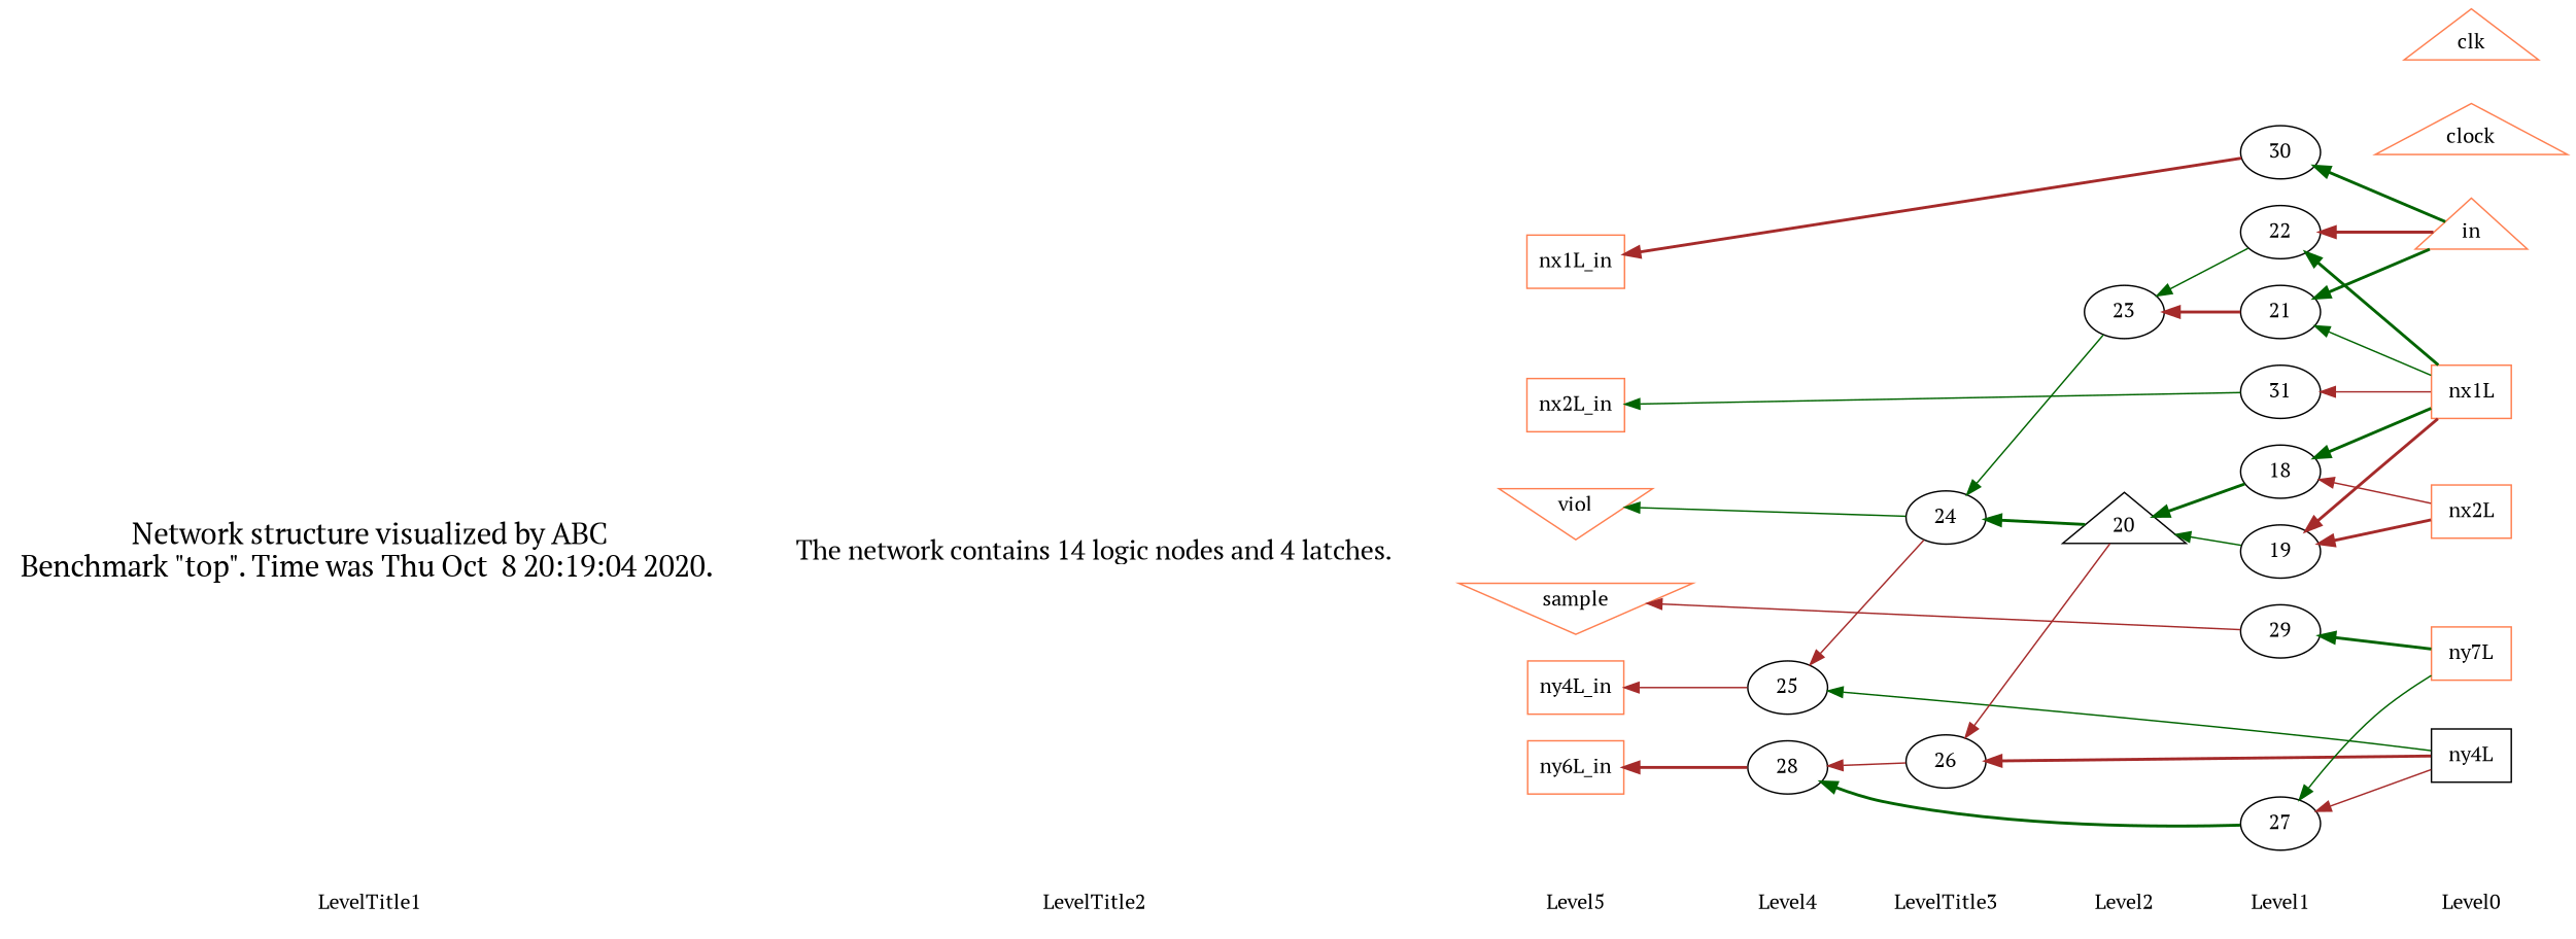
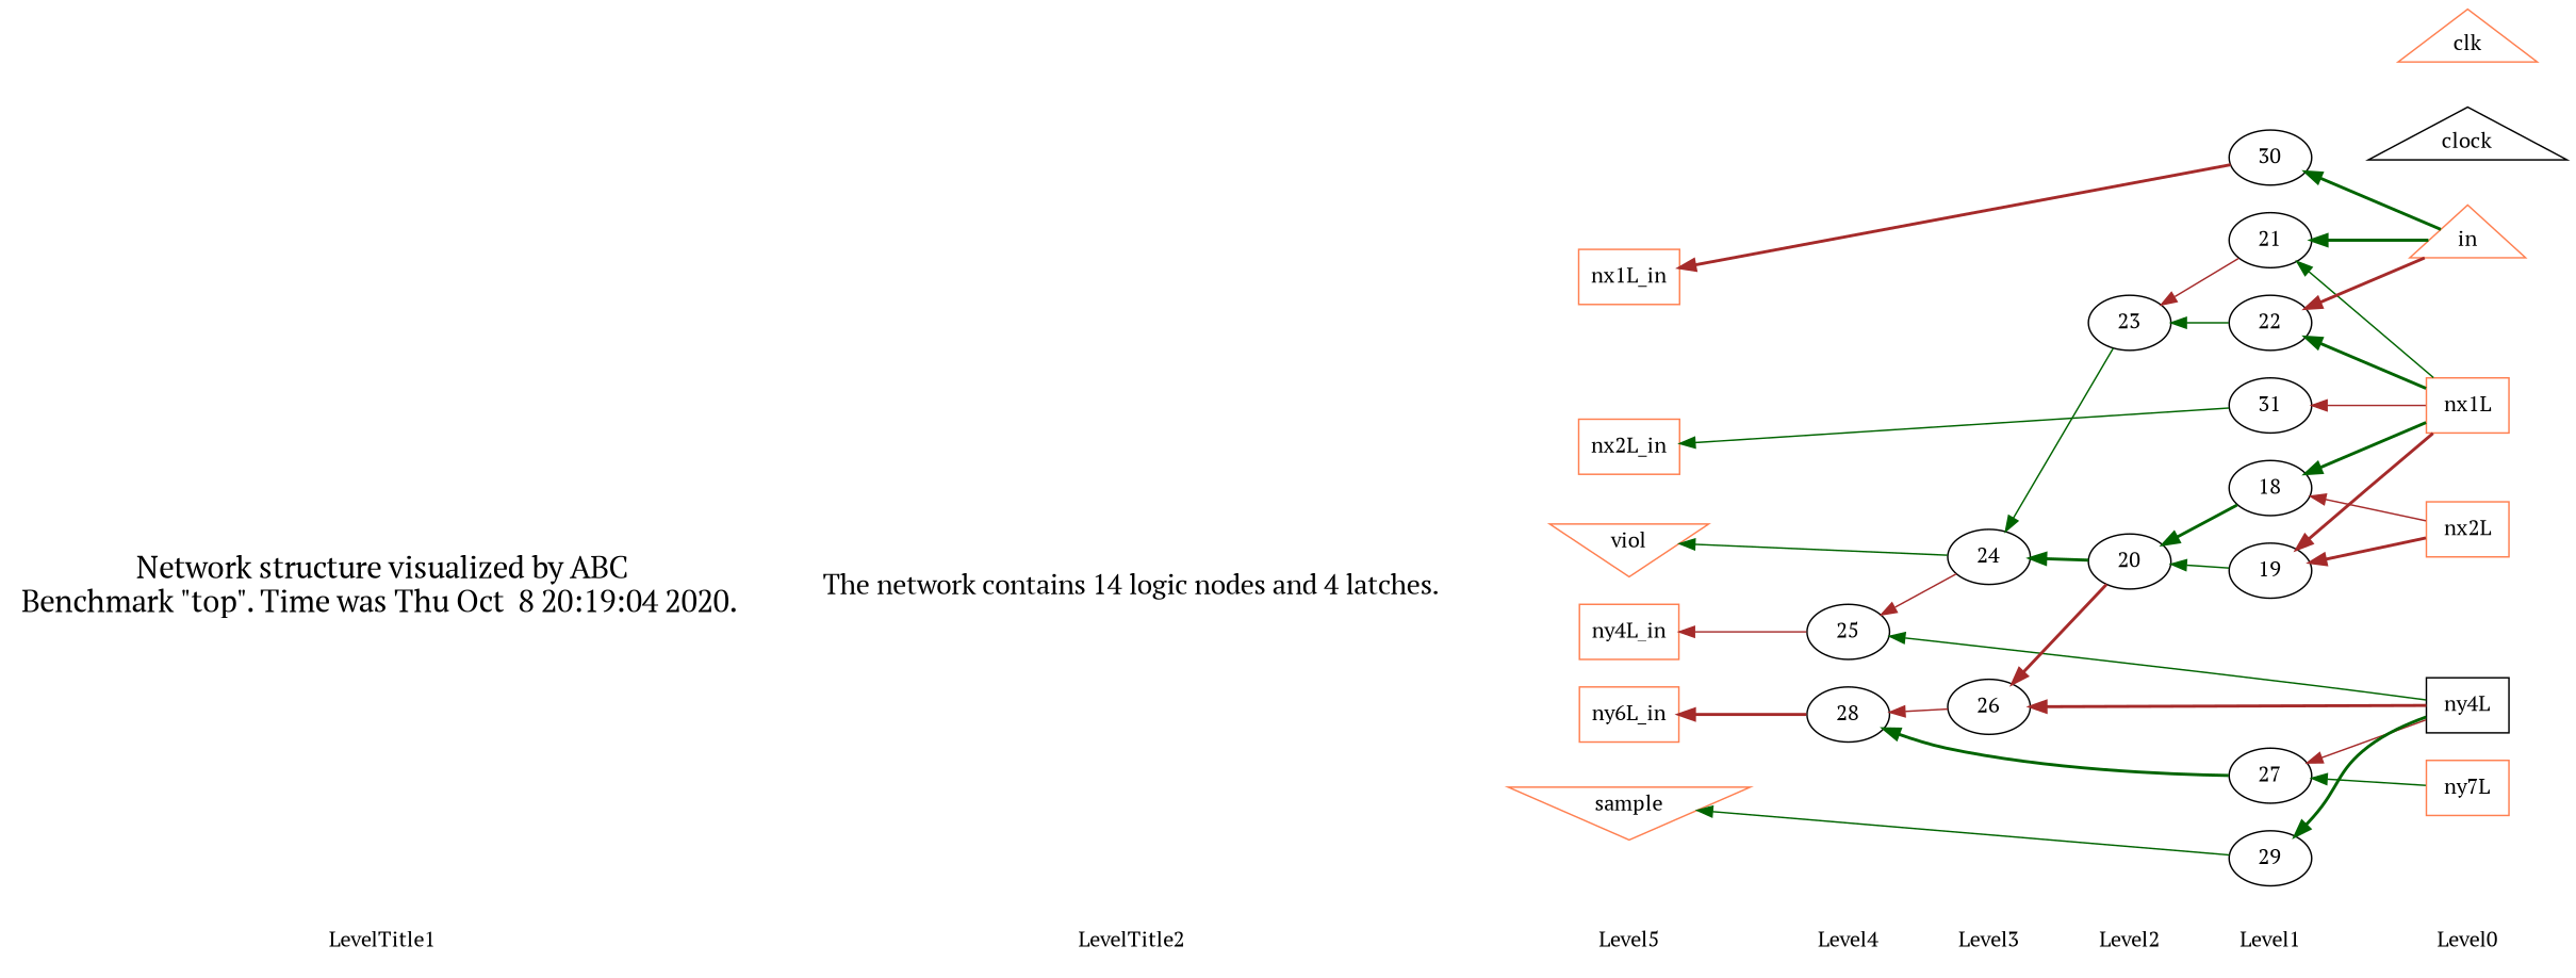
  digraph {
    fontname="PT Serif"
    rankdir=LR
    node [fontname="PT Serif" shape=ellipse]
    edge [dir=back fontname="PT Serif" style=solid color=darkgreen]
    LevelTitle1 [shape=plaintext]
    LevelTitle2 [shape=plaintext]
    Level5 [shape=plaintext]
    Level4 [shape=plaintext]
-   Level3 [shape=plaintext label=LevelTitle3]
+   Level3 [shape=plaintext]
    Level2 [shape=plaintext]
    Level1 [shape=plaintext]
    Level0 [shape=plaintext]
    n9 [fontsize=20 label="Network structure visualized by ABC\nBenchmark \"top\". Time was Thu Oct  8 20:19:04 2020. " shape=plaintext]
    n10 [fontsize=18 label="The network contains 14 logic nodes and 4 latches.\n" shape=plaintext]
    n11 [color=coral fillcolor=coral label=viol shape=invtriangle]
    n12 [color=coral fillcolor=coral label=sample shape=invtriangle]
    n13 [color=coral fillcolor=coral label=ny4L_in shape=box]
    n14 [color=coral fillcolor=coral label=ny6L_in shape=box]
    n15 [color=coral fillcolor=coral label=nx1L_in shape=box]
    n16 [color=coral fillcolor=coral label=nx2L_in shape=box]
    n17 [label="25\n"]
    n18 [label="28\n"]
    n19 [label="24\n"]
    n20 [label="26\n"]
-   n21 [label="20\n" shape=triangle]
+   n21 [label="20\n"]
    n22 [label="23\n"]
    n23 [label="18\n"]
    n24 [label="19\n"]
    n25 [label="21\n"]
    n26 [label="22\n"]
    n27 [label="27\n"]
    n28 [label="29\n"]
    n29 [label="30\n"]
    n30 [label="31\n"]
-   n31 [color=coral fillcolor=coral label=clock shape=triangle]
+   n31 [color=black fillcolor=coral label=clock shape=triangle]
    n32 [color=coral fillcolor=coral label=in shape=triangle]
    n33 [color=coral fillcolor=coral label=clk shape=triangle]
    n34 [color=black fillcolor=coral label=ny4L shape=box]
    n35 [color=coral fillcolor=coral label=ny7L shape=box]
    n36 [color=coral fillcolor=coral label=nx1L shape=box]
    n37 [color=coral fillcolor=coral label=nx2L shape=box]
    subgraph sub_1 {
      LevelTitle1
      LevelTitle2
      Level5
      Level4
      Level3
      Level2
      Level1
      Level0
    }
    subgraph sub_2 {
      rank=same
      LevelTitle1
      n9
    }
    subgraph sub_3 {
      rank=same
      LevelTitle2
      n10
    }
    subgraph sub_4 {
      rank=same
      Level5
      n11
      n12
      n13
      n14
      n15
      n16
    }
    subgraph sub_5 {
      rank=same
      Level4
      n17
      n18
    }
    subgraph sub_6 {
      rank=same
      Level3
      n19
      n20
    }
    subgraph sub_7 {
      rank=same
      Level2
      n21
      n22
    }
    subgraph sub_8 {
      rank=same
      Level1
      n23
      n24
      n25
      n26
      n27
      n28
      n29
      n30
    }
    subgraph sub_9 {
      rank=same
      Level0
      n31
      n32
      n33
      n34
      n35
      n36
      n37
    }
    LevelTitle1 -> LevelTitle2 [style=invis color=""]
    LevelTitle2 -> Level5 [style=invis color=""]
    Level5 -> Level4 [style=invis color=""]
    Level4 -> Level3 [style=invis color=""]
    Level3 -> Level2 [style=invis color=""]
    Level2 -> Level1 [style=invis color=""]
    Level1 -> Level0 [style=invis color=""]
    n9 -> n10 [style=invis color=""]
    n10 -> n11 [style=invis color=""]
    n10 -> n12 [style=invis color=""]
    n10 -> n13 [style=invis color=""]
    n10 -> n14 [style=invis color=""]
    n10 -> n15 [style=invis color=""]
    n10 -> n16 [style=invis color=""]
    n11 -> n12 [style=invis color=""]
    n11 -> n19
-   n12 -> n28 [color=brown]
+   n12 -> n28
    n13 -> n17 [color=brown]
    n14 -> n18 [color=brown style=bold]
    n15 -> n29 [color=brown style=bold]
    n16 -> n30
    n17 -> n19 [color=brown]
    n17 -> n34
    n18 -> n20 [color=brown]
    n18 -> n27 [style=bold]
    n19 -> n21 [style=bold]
    n19 -> n22
-   n20 -> n21 [color=brown]
+   n20 -> n21 [color=brown style=bold]
    n20 -> n34 [color=brown style=bold]
    n21 -> n23 [style=bold]
    n21 -> n24
-   n22 -> n25 [color=brown style=bold]
+   n22 -> n25 [color=brown]
    n22 -> n26
    n23 -> n36 [style=bold]
    n23 -> n37 [color=brown]
    n24 -> n36 [color=brown style=bold]
    n24 -> n37 [color=brown style=bold]
    n25 -> n32 [style=bold]
    n25 -> n36
    n26 -> n32 [color=brown style=bold]
    n26 -> n36 [style=bold]
    n27 -> n34 [color=brown]
    n27 -> n35
-   n28 -> n35 [style=bold]
+   n28 -> n34 [style=bold]
    n29 -> n32 [style=bold]
    n30 -> n36 [color=brown]
  }
